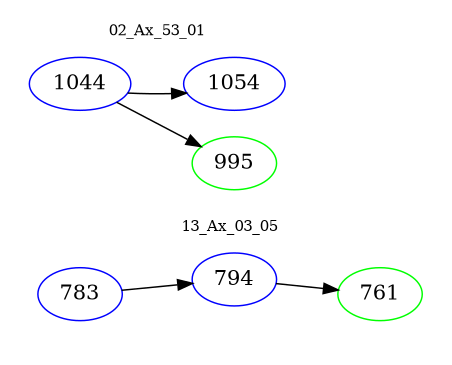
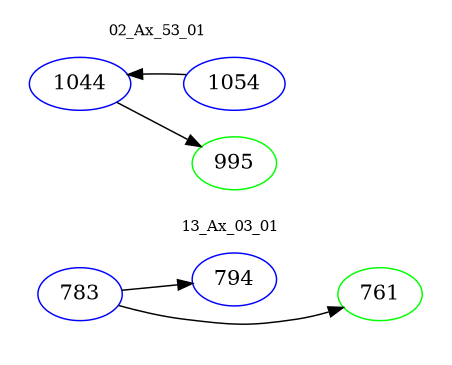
  digraph {
    rankdir=LR
    node [color=blue]
    edge [color=black]
    n1 [label=783]
    n2 [color=green label=761]
    n3 [label=794]
    n4 [label=1044]
    n5 [color=green label=995]
    n6 [label=1054]
    subgraph cluster_1 {
      color=white
      fontsize=10
-     label="13_Ax_03_05"
+     label="13_Ax_03_01"
      n1
      n2
      n3
    }
    subgraph cluster_2 {
      color=white
      fontsize=10
      label="02_Ax_53_01"
      n4
      n5
      n6
    }
-   n3 -> n2
+   n1 -> n2
    n1 -> n3
    n4 -> n5
-   n4 -> n6
+   n6 -> n4
  }
